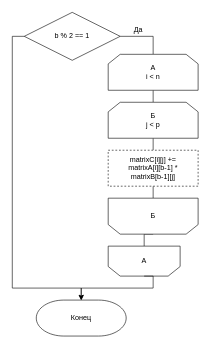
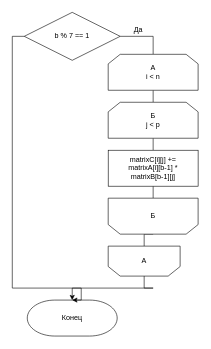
  <mxCell id="0" />
  <mxCell id="1" parent="0" />
  <mxCell id="2" style="edgeStyle=orthogonalEdgeStyle;rounded=0;orthogonalLoop=1;jettySize=auto;html=1;exitX=1;exitY=0.5;exitDx=0;exitDy=0;entryX=0.5;entryY=0;entryDx=0;entryDy=0;strokeWidth=1;endArrow=none;endFill=0;" edge="1" parent="1" source="3" target="5"><mxGeometry relative="1" as="geometry" /></mxCell>
- <mxCell id="3" value="b % 2 == 1" style="rhombus;whiteSpace=wrap;html=1;strokeWidth=1;" vertex="1" parent="1"><mxGeometry x="40" y="20" width="160" height="80" as="geometry" /></mxCell>
+ <mxCell id="3" value="b % 7 == 1" style="rhombus;whiteSpace=wrap;html=1;strokeWidth=1;" vertex="1" parent="1"><mxGeometry x="40" y="20" width="160" height="80" as="geometry" /></mxCell>
  <mxCell id="4" style="edgeStyle=orthogonalEdgeStyle;rounded=0;orthogonalLoop=1;jettySize=auto;html=1;exitX=0.5;exitY=1;exitDx=0;exitDy=0;entryX=0.5;entryY=0;entryDx=0;entryDy=0;strokeWidth=1;endArrow=none;endFill=0;" edge="1" parent="1" target="7"><mxGeometry relative="1" as="geometry"><mxPoint x="255" y="150" as="sourcePoint" /></mxGeometry></mxCell>
  <mxCell id="5" value="А&lt;br&gt;i &amp;lt; n" style="shape=loopLimit;whiteSpace=wrap;html=1;strokeWidth=1;" vertex="1" parent="1"><mxGeometry x="180" y="90" width="150" height="60" as="geometry" /></mxCell>
  <mxCell id="6" style="edgeStyle=orthogonalEdgeStyle;rounded=0;orthogonalLoop=1;jettySize=auto;html=1;exitX=0.5;exitY=1;exitDx=0;exitDy=0;entryX=0.5;entryY=0;entryDx=0;entryDy=0;strokeWidth=1;endArrow=none;endFill=0;" edge="1" parent="1" target="9"><mxGeometry relative="1" as="geometry"><mxPoint x="255" y="230" as="sourcePoint" /></mxGeometry></mxCell>
  <mxCell id="7" value="Б&lt;br&gt;j &amp;lt; p" style="shape=loopLimit;whiteSpace=wrap;html=1;strokeWidth=1;" vertex="1" parent="1"><mxGeometry x="180" y="170" width="150" height="60" as="geometry" /></mxCell>
  <mxCell id="8" style="edgeStyle=orthogonalEdgeStyle;rounded=0;orthogonalLoop=1;jettySize=auto;html=1;exitX=0.5;exitY=1;exitDx=0;exitDy=0;entryX=0.5;entryY=1;entryDx=0;entryDy=0;strokeWidth=1;endArrow=none;endFill=0;" edge="1" parent="1" source="9" target="11"><mxGeometry relative="1" as="geometry" /></mxCell>
- <mxCell id="9" value="matrixC[i][j] += &lt;br&gt;matrixA[i][b-1] * &lt;br&gt;matrixB[b-1][j]" style="rounded=0;whiteSpace=wrap;html=1;strokeWidth=1;dashed=1;" vertex="1" parent="1"><mxGeometry x="180" y="250" width="150" height="60" as="geometry" /></mxCell>
+ <mxCell id="9" value="matrixC[i][j] += &lt;br&gt;matrixA[i][b-1] * &lt;br&gt;matrixB[b-1][j]" style="rounded=0;whiteSpace=wrap;html=1;strokeWidth=1;" vertex="1" parent="1"><mxGeometry x="180" y="250" width="150" height="60" as="geometry" /></mxCell>
  <mxCell id="10" style="edgeStyle=orthogonalEdgeStyle;rounded=0;orthogonalLoop=1;jettySize=auto;html=1;exitX=0.5;exitY=0;exitDx=0;exitDy=0;entryX=0.5;entryY=1;entryDx=0;entryDy=0;strokeWidth=1;endArrow=none;endFill=0;" edge="1" parent="1" target="12"><mxGeometry relative="1" as="geometry"><mxPoint x="255" y="390" as="sourcePoint" /></mxGeometry></mxCell>
  <mxCell id="11" value="Б" style="shape=loopLimit;whiteSpace=wrap;html=1;direction=west;strokeWidth=1;" vertex="1" parent="1"><mxGeometry x="180" y="330" width="150" height="60" as="geometry" /></mxCell>
  <mxCell id="12" value="А" style="shape=loopLimit;whiteSpace=wrap;html=1;direction=west;strokeWidth=1;" vertex="1" parent="1"><mxGeometry x="180" y="410" width="120" height="50" as="geometry" /></mxCell>
- <mxCell id="13" value="Конец" style="strokeWidth=1;html=1;shape=mxgraph.flowchart.terminator;whiteSpace=wrap;" vertex="1" parent="1"><mxGeometry x="60" y="500" width="150" height="60" as="geometry" /></mxCell>
+ <mxCell id="13" value="Конец" style="strokeWidth=1;html=1;shape=mxgraph.flowchart.terminator;whiteSpace=wrap;" vertex="1" parent="1"><mxGeometry x="45" y="500" width="150" height="60" as="geometry" /></mxCell>
  <mxCell id="14" style="edgeStyle=orthogonalEdgeStyle;rounded=0;orthogonalLoop=1;jettySize=auto;html=1;exitX=0;exitY=0.5;exitDx=0;exitDy=0;entryX=0.5;entryY=0;entryDx=0;entryDy=0;entryPerimeter=0;strokeWidth=1;" edge="1" parent="1" source="3" target="13"><mxGeometry relative="1" as="geometry"><Array as="points"><mxPoint x="20" y="60" /><mxPoint x="20" y="480" /><mxPoint x="135" y="480" /></Array></mxGeometry></mxCell>
  <mxCell id="15" style="edgeStyle=orthogonalEdgeStyle;rounded=0;orthogonalLoop=1;jettySize=auto;html=1;exitX=0.5;exitY=0;exitDx=0;exitDy=0;entryX=0.5;entryY=0;entryDx=0;entryDy=0;entryPerimeter=0;strokeWidth=1;" edge="1" parent="1" source="12" target="13"><mxGeometry relative="1" as="geometry"><Array as="points"><mxPoint x="255" y="480" /><mxPoint x="135" y="480" /></Array></mxGeometry></mxCell>
  <mxCell id="16" value="Да" style="text;html=1;align=center;verticalAlign=middle;resizable=0;points=[];autosize=1;strokeColor=none;fillColor=none;strokeWidth=1;" vertex="1" parent="1"><mxGeometry x="210" y="35" width="40" height="30" as="geometry" /></mxCell>
